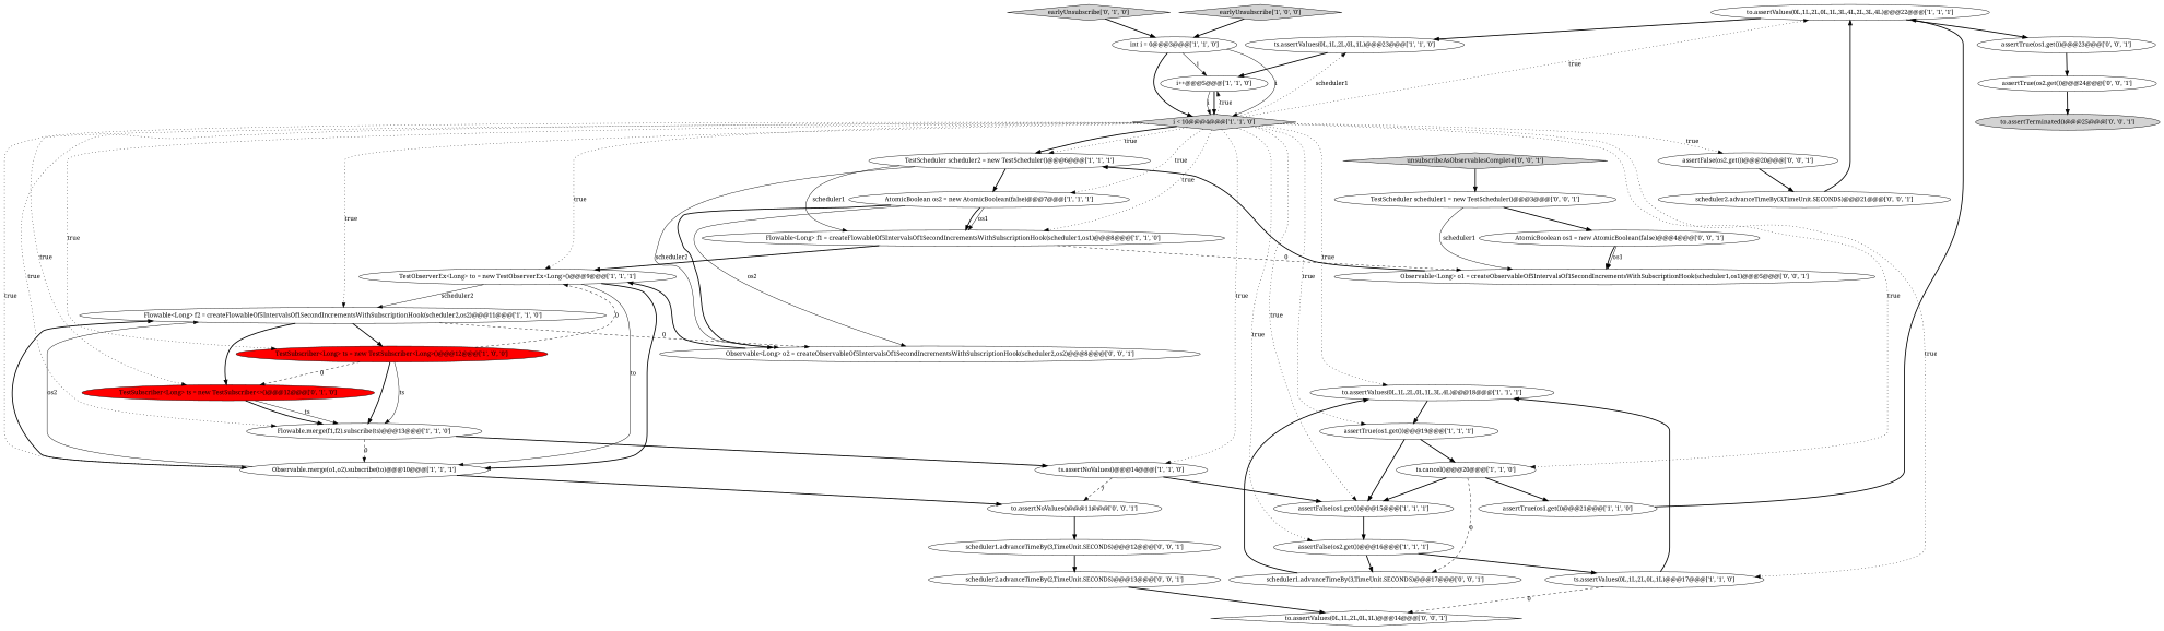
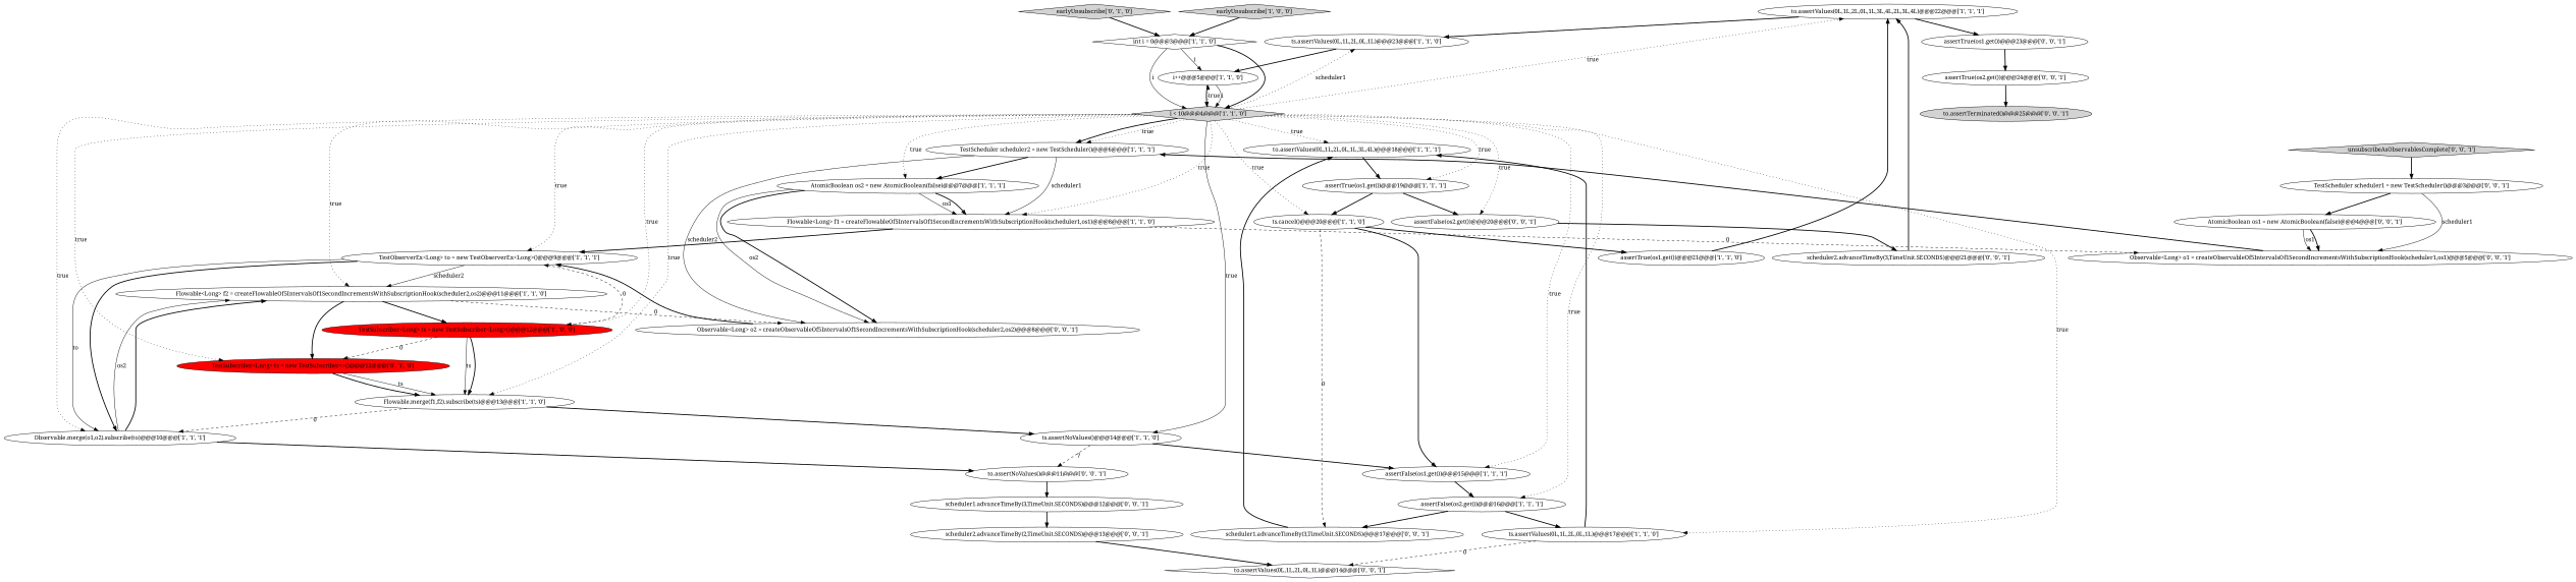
  digraph {
    fontname="Noto Serif"
    node [fillcolor=white fontname="Noto Serif" shape=ellipse style=filled]
    edge [fontname="Noto Serif" style=bold]
    n1 [fillcolor=lightgray label="to.assertTerminated()@@@25@@@['0', '0', '1']"]
    n2 [label="scheduler1.advanceTimeBy(3,TimeUnit.SECONDS)@@@17@@@['0', '0', '1']"]
    n3 [label="to.assertValues(0L,1L,2L,0L,1L,3L,4L)@@@18@@@['1', '1', '1']"]
    n4 [label="assertTrue(os1.get())@@@19@@@['1', '1', '1']"]
    n5 [label="scheduler1.advanceTimeBy(3,TimeUnit.SECONDS)@@@12@@@['0', '0', '1']"]
    n6 [label="scheduler2.advanceTimeBy(2,TimeUnit.SECONDS)@@@13@@@['0', '0', '1']"]
    n7 [label="to.assertValues(0L,1L,2L,0L,1L)@@@14@@@['0', '0', '1']" shape=diamond]
    n8 [fillcolor=lightgray label="earlyUnsubscribe['0', '1', '0']" shape=diamond]
-   n9 [label="int i = 0@@@3@@@['1', '1', '0']"]
+   n9 [label="int i = 0@@@3@@@['1', '1', '0']" shape=diamond]
    n10 [fillcolor=lightgray label="i < 10@@@4@@@['1', '1', '0']" shape=diamond]
    n11 [label="i++@@@5@@@['1', '1', '0']"]
    n12 [label="assertFalse(os1.get())@@@15@@@['1', '1', '1']"]
    n13 [label="assertFalse(os2.get())@@@16@@@['1', '1', '1']"]
    n14 [label="ts.assertNoValues()@@@14@@@['1', '1', '0']"]
    n15 [label="to.assertNoValues()@@@11@@@['0', '0', '1']"]
    n16 [label="AtomicBoolean os2 = new AtomicBoolean(false)@@@7@@@['1', '1', '1']"]
    n17 [label="Flowable<Long> f1 = createFlowableOf5IntervalsOf1SecondIncrementsWithSubscriptionHook(scheduler1,os1)@@@8@@@['1', '1', '0']"]
    n18 [label="Observable<Long> o2 = createObservableOf5IntervalsOf1SecondIncrementsWithSubscriptionHook(scheduler2,os2)@@@8@@@['0', '0', '1']"]
    n19 [label="TestObserverEx<Long> to = new TestObserverEx<Long>()@@@9@@@['1', '1', '1']"]
    n20 [label="Observable<Long> o1 = createObservableOf5IntervalsOf1SecondIncrementsWithSubscriptionHook(scheduler1,os1)@@@5@@@['0', '0', '1']"]
    n21 [label="Flowable<Long> f2 = createFlowableOf5IntervalsOf1SecondIncrementsWithSubscriptionHook(scheduler2,os2)@@@11@@@['1', '1', '0']"]
    n22 [label="Observable.merge(o1,o2).subscribe(to)@@@10@@@['1', '1', '1']"]
    n23 [fillcolor=red label="TestSubscriber<Long> ts = new TestSubscriber<>()@@@12@@@['0', '1', '0']"]
    n24 [fillcolor=red label="TestSubscriber<Long> ts = new TestSubscriber<Long>()@@@12@@@['1', '0', '0']"]
    n25 [label="Flowable.merge(f1,f2).subscribe(ts)@@@13@@@['1', '1', '0']"]
    n26 [label="ts.assertValues(0L,1L,2L,0L,1L)@@@17@@@['1', '1', '0']"]
    n27 [label="assertFalse(os2.get())@@@20@@@['0', '0', '1']"]
    n28 [label="ts.cancel()@@@20@@@['1', '1', '0']"]
    n29 [label="TestScheduler scheduler2 = new TestScheduler()@@@6@@@['1', '1', '1']"]
    n30 [label="ts.assertValues(0L,1L,2L,0L,1L)@@@23@@@['1', '1', '0']"]
    n31 [label="to.assertValues(0L,1L,2L,0L,1L,3L,4L,2L,3L,4L)@@@22@@@['1', '1', '1']"]
    n32 [label="scheduler2.advanceTimeBy(3,TimeUnit.SECONDS)@@@21@@@['0', '0', '1']"]
    n33 [label="assertTrue(os1.get())@@@21@@@['1', '1', '0']"]
    n34 [label="assertTrue(os1.get())@@@23@@@['0', '0', '1']"]
    n35 [label="AtomicBoolean os1 = new AtomicBoolean(false)@@@4@@@['0', '0', '1']"]
    n36 [label="assertTrue(os2.get())@@@24@@@['0', '0', '1']"]
    n37 [label="TestScheduler scheduler1 = new TestScheduler()@@@3@@@['0', '0', '1']"]
    n38 [fillcolor=lightgray label="unsubscribeAsObservablesComplete['0', '0', '1']" shape=diamond]
    n39 [fillcolor=lightgray label="earlyUnsubscribe['1', '0', '0']" shape=diamond]
    n2 -> n3
    n3 -> n4
-   n4 -> n12
+   n4 -> n27
    n4 -> n28
    n5 -> n6
    n6 -> n7
    n8 -> n9
    n9 -> n10
    n9 -> n10 [label=i style=solid]
    n9 -> n11 [label=i style=solid]
    n10 -> n3 [label=true style=dotted]
    n10 -> n4 [label=true style=dotted]
    n10 -> n11 [label=true style=dotted]
    n10 -> n12 [label=true style=dotted]
    n10 -> n13 [label=true style=dotted]
-   n10 -> n14 [label=true style=dotted]
+   n10 -> n14 [label=true style=solid]
    n10 -> n16 [label=true style=dotted]
    n10 -> n17 [label=true style=dotted]
    n10 -> n19 [label=true style=dotted]
    n10 -> n21 [label=true style=dotted]
    n10 -> n22 [label=true style=dotted]
    n10 -> n23 [label=true style=dotted]
    n10 -> n24 [label=true style=dotted]
    n10 -> n25 [label=true style=dotted]
    n10 -> n26 [label=true style=dotted]
    n10 -> n27 [label=true style=dotted]
    n10 -> n28 [label=true style=dotted]
    n10 -> n29 [label=true style=dotted]
    n10 -> n29
    n10 -> n30 [label=scheduler1 style=dotted]
    n10 -> n31 [label=true style=dotted]
    n11 -> n10 [label=i style=solid]
    n11 -> n10
    n12 -> n13
    n13 -> n2
    n13 -> n26
    n14 -> n12
    n14 -> n15 [label=7 style=dashed]
    n15 -> n5
    n16 -> n17 [label=os1 style=solid]
    n16 -> n17
    n16 -> n18
    n16 -> n18 [label=os2 style=solid]
    n17 -> n19
    n17 -> n20 [label=0 style=dashed]
    n18 -> n19
    n19 -> n21 [label=scheduler2 style=solid]
    n19 -> n22
    n19 -> n22 [label=to style=solid]
    n20 -> n29
    n21 -> n18 [label=0 style=dashed]
    n21 -> n23
    n21 -> n24
    n22 -> n15
    n22 -> n21
    n22 -> n21 [label=os2 style=solid]
    n23 -> n25 [label=ts style=solid]
    n23 -> n25
    n24 -> n19 [label=0 style=dashed]
    n24 -> n23 [label=0 style=dashed]
    n24 -> n25 [label=ts style=solid]
    n24 -> n25
    n25 -> n14
    n25 -> n22 [label=0 style=dashed]
    n26 -> n3
    n26 -> n7 [label=0 style=dashed]
    n27 -> n32
    n28 -> n2 [label=0 style=dashed]
    n28 -> n12
    n28 -> n33
    n29 -> n16
    n29 -> n17 [label=scheduler1 style=solid]
    n29 -> n18 [label=scheduler2 style=solid]
    n30 -> n11
    n31 -> n30
    n31 -> n34
    n32 -> n31
    n33 -> n31
    n34 -> n36
    n35 -> n20 [label=os1 style=solid]
    n35 -> n20
    n36 -> n1
    n37 -> n20 [label=scheduler1 style=solid]
    n37 -> n35
    n38 -> n37
    n39 -> n9
  }
